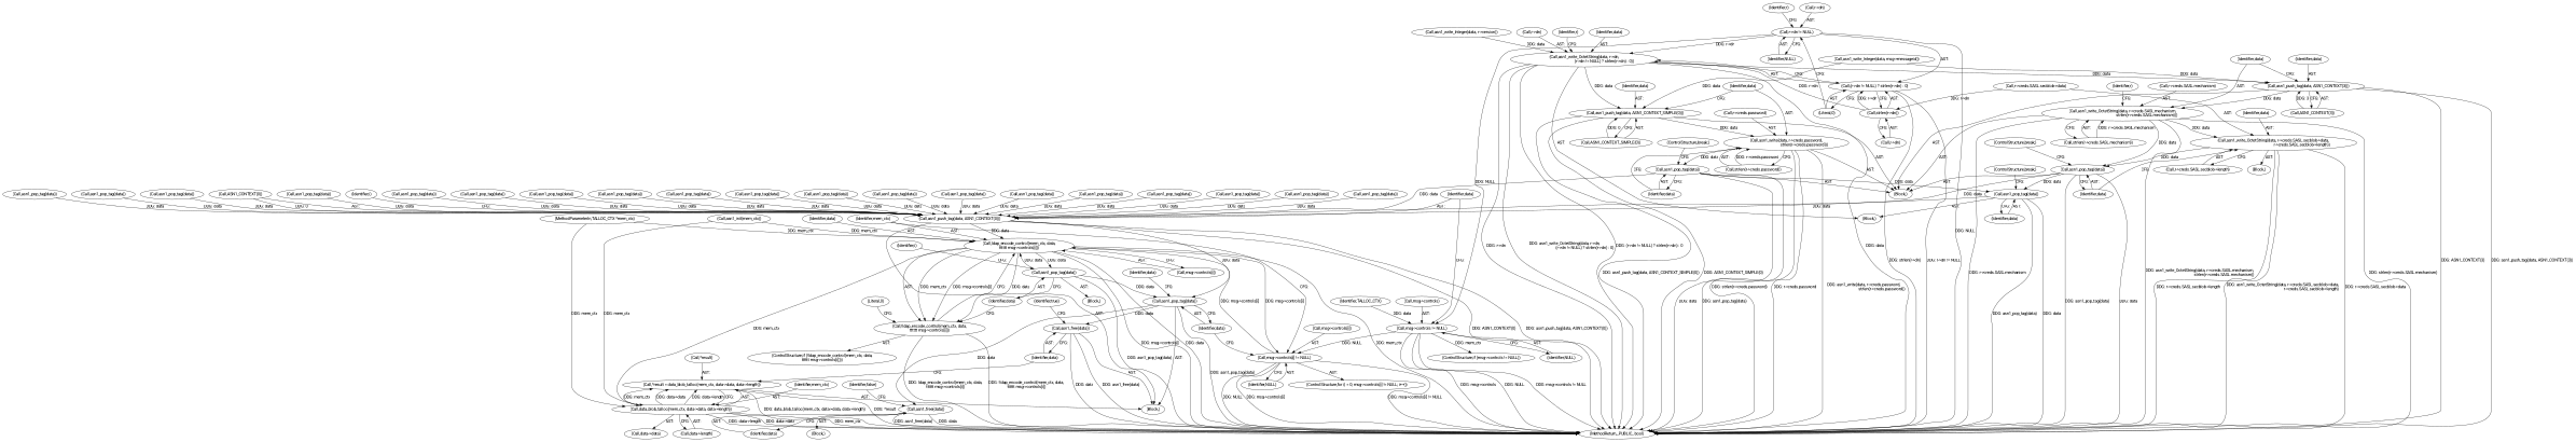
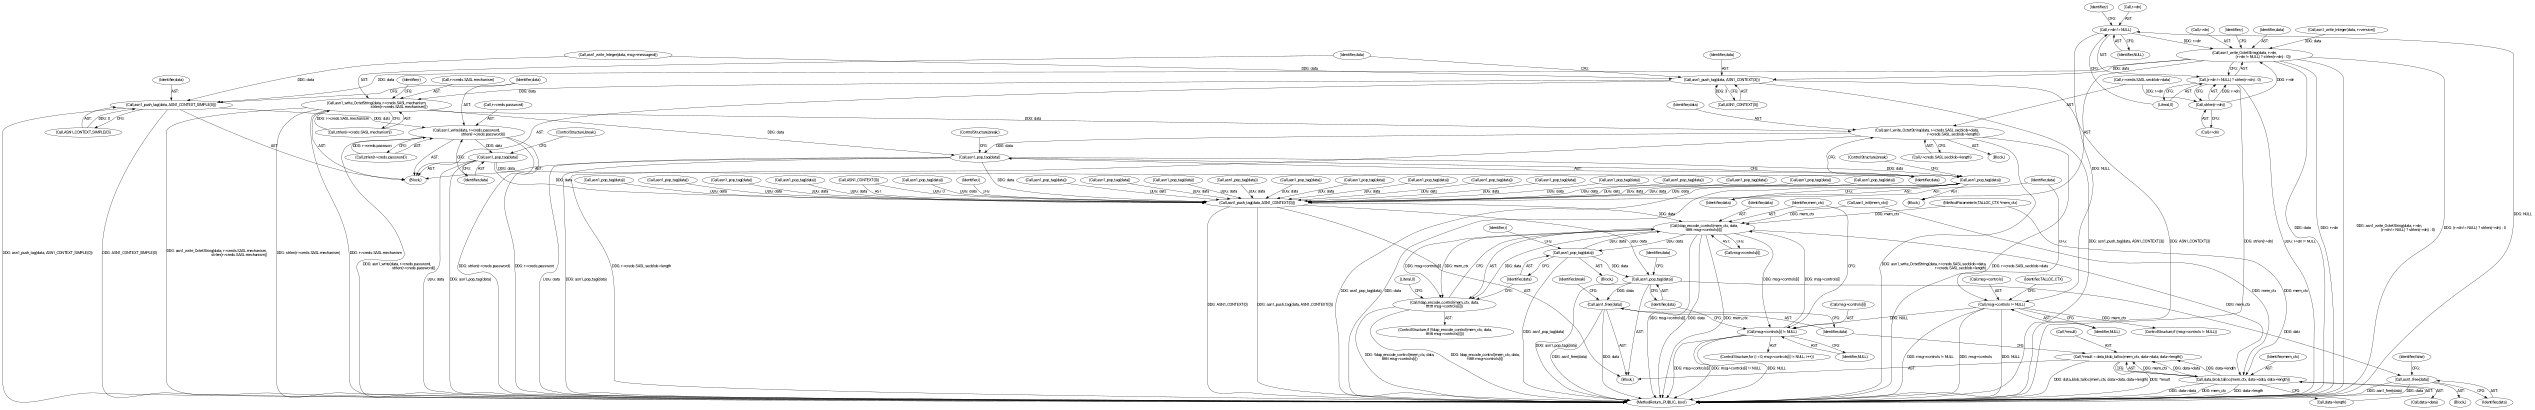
  digraph {
    fontname=Roboto
    node [fontname=Roboto]
    edge [fontname=Roboto]
    n1 [label="(Call,r->dn != NULL)"]
    n2 [label="(Call,asn1_write_OctetString(data, r->dn,\n                                      (r->dn != NULL) ? strlen(r->dn) : 0))"]
    n3 [label="(Call,(r->dn != NULL) ? strlen(r->dn) : 0)"]
    n4 [label="(Call,msg->controls != NULL)"]
    n5 [label="(MethodReturn,_PUBLIC_ bool)"]
    n6 [label="(Identifier,NULL)"]
    n7 [label="(Call,asn1_push_tag(data, ASN1_CONTEXT_SIMPLE(0)))"]
    n8 [label="(Call,asn1_push_tag(data, ASN1_CONTEXT(3)))"]
    n9 [label="(Block,)"]
    n10 [label="(Call,strlen(r->dn))"]
    n11 [label="(Call,r->dn)"]
    n12 [label="(Literal,0)"]
    n13 [label="(Call,msg->controls[i] != NULL)"]
    n14 [label="(Identifier,NULL)"]
    n15 [label="(ControlStructure,if (msg->controls != NULL))"]
    n16 [label="(Call,asn1_write(data, r->creds.password,\n                                  strlen(r->creds.password)))"]
    n17 [label="(Call,ASN1_CONTEXT_SIMPLE(0))"]
    n18 [label="(Block,)"]
    n19 [label="(Call,asn1_write_OctetString(data, r->creds.SASL.mechanism,\n                                              strlen(r->creds.SASL.mechanism)))"]
    n20 [label="(Call,ASN1_CONTEXT(3))"]
    n21 [label="(Call,asn1_pop_tag(data))"]
    n22 [label="(Call,strlen(r->creds.password))"]
    n23 [label="(Call,asn1_pop_tag(data))"]
    n24 [label="(Call,asn1_push_tag(data, ASN1_CONTEXT(0)))"]
    n25 [label="(Identifier,data)"]
    n26 [label="(Identifier,data)"]
    n27 [label="(Call,ldap_encode_control(mem_ctx, data,\n\t\t\t\t\t\t msg->controls[i]))"]
    n28 [label="(Call,asn1_pop_tag(data))"]
    n29 [label="(Block,)"]
    n30 [label="(Call,!ldap_encode_control(mem_ctx, data,\n\t\t\t\t\t\t msg->controls[i]))"]
    n31 [label="(Call,asn1_pop_tag(data))"]
    n32 [label="(Call,data_blob_talloc(mem_ctx, data->data, data->length))"]
    n33 [label="(Call,msg->controls[i])"]
    n34 [label="(Call,asn1_free(data))"]
    n35 [label="(Call,asn1_free(data))"]
    n36 [label="(Identifier,data)"]
    n37 [label="(Call,ASN1_CONTEXT(0))"]
    n38 [label="(ControlStructure,for (i = 0; msg->controls[i] != NULL; i++))"]
    n39 [label="(Identifier,NULL)"]
    n40 [label="(ControlStructure,if (!ldap_encode_control(mem_ctx, data,\n\t\t\t\t\t\t msg->controls[i])))"]
    n41 [label="(Identifier,data)"]
    n42 [label="(Block,)"]
    n43 [label="(Call,*result = data_blob_talloc(mem_ctx, data->data, data->length))"]
    n44 [label="(Call,data->length)"]
    n45 [label="(Call,data->data)"]
    n46 [label="(Block,)"]
    n47 [label="(Identifier,data)"]
    n48 [label="(Identifier,data)"]
    n49 [label="(Call,asn1_write_OctetString(data, r->creds.SASL.secblob->data,\n                                                      r->creds.SASL.secblob->length))"]
    n50 [label="(Call,asn1_pop_tag(data))"]
    n51 [label="(Call,strlen(r->creds.SASL.mechanism))"]
    n52 [label="(Call,r->creds.SASL.secblob->length)"]
    n53 [label="(Block,)"]
    n54 [label="(Identifier,data)"]
    n55 [label="(Identifier,i)"]
    n56 [label="(Call,asn1_pop_tag(data))"]
    n57 [label="(Identifier,r)"]
    n58 [label="(Identifier,data)"]
    n59 [label="(Literal,0)"]
    n60 [label="(Call,msg->controls)"]
    n61 [label="(ControlStructure,break;)"]
    n62 [label="(Identifier,TALLOC_CTX)"]
    n63 [label="(Identifier,i)"]
    n64 [label="(Call,asn1_pop_tag(data))"]
    n65 [label="(Call,asn1_pop_tag(data))"]
    n66 [label="(Call,asn1_write_Integer(data, r->version))"]
    n67 [label="(Call,asn1_pop_tag(data))"]
    n68 [label="(Call,asn1_pop_tag(data))"]
    n69 [label="(Call,asn1_pop_tag(data))"]
    n70 [label="(Identifier,mem_ctx)"]
    n71 [label="(Call,asn1_pop_tag(data))"]
    n72 [label="(Call,asn1_init(mem_ctx))"]
    n73 [label="(Call,asn1_pop_tag(data))"]
    n74 [label="(Call,*result)"]
    n75 [label="(Identifier,data)"]
    n76 [label="(MethodParameterIn,TALLOC_CTX *mem_ctx)"]
    n77 [label="(Call,msg->controls[i])"]
    n78 [label="(Call,asn1_pop_tag(data))"]
    n79 [label="(Identifier,data)"]
    n80 [label="(Call,asn1_pop_tag(data))"]
    n81 [label="(ControlStructure,break;)"]
    n82 [label="(Call,r->creds.SASL.secblob->data)"]
    n83 [label="(Call,asn1_pop_tag(data))"]
    n84 [label="(Call,asn1_pop_tag(data))"]
    n85 [label="(Identifier,data)"]
    n86 [label="(Identifier,false)"]
    n87 [label="(Call,asn1_pop_tag(data))"]
    n88 [label="(Call,asn1_pop_tag(data))"]
    n89 [label="(Call,asn1_pop_tag(data))"]
    n90 [label="(Call,asn1_pop_tag(data))"]
    n91 [label="(Call,r->dn)"]
    n92 [label="(Identifier,r)"]
    n93 [label="(Call,r->creds.SASL.mechanism)"]
    n94 [label="(Call,r->creds.password)"]
-   n95 [label="(Identifier,true)"]
+   n95 [label="(Identifier,break)"]
    n96 [label="(Call,asn1_pop_tag(data))"]
    n97 [label="(Identifier,r)"]
    n98 [label="(Call,asn1_pop_tag(data))"]
    n99 [label="(Identifier,data)"]
    n100 [label="(Identifier,mem_ctx)"]
    n101 [label="(Identifier,data)"]
    n102 [label="(ControlStructure,break;)"]
    n103 [label="(Identifier,data)"]
    n104 [label="(Identifier,data)"]
    n105 [label="(Identifier,data)"]
    n106 [label="(Call,asn1_pop_tag(data))"]
    n107 [label="(Call,asn1_write_Integer(data, msg->messageid))"]
    n108 [label="(Call,r->dn)"]
    n1 -> n2 [label="DDG: r->dn"]
    n1 -> n3 [label="AST: "]
    n1 -> n4 [label="DDG: NULL"]
-   n1 -> n5 [label="DDG: NULL"]
+   n5 -> n1 [label="DDG: NULL"]
    n1 -> n6 [label="CFG: "]
    n2 -> n3 [label="CFG: "]
    n2 -> n5 [label="DDG: data"]
    n2 -> n5 [label="DDG: r->dn"]
    n2 -> n5 [label="DDG: asn1_write_OctetString(data, r->dn,\n                                      (r->dn != NULL) ? strlen(r->dn) : 0)"]
    n2 -> n5 [label="DDG: (r->dn != NULL) ? strlen(r->dn) : 0"]
    n2 -> n7 [label="DDG: data"]
    n2 -> n8 [label="DDG: data"]
    n2 -> n9 [label="AST: "]
    n3 -> n2 [label="AST: "]
    n3 -> n5 [label="DDG: strlen(r->dn)"]
    n3 -> n5 [label="DDG: r->dn != NULL"]
    n3 -> n10 [label="CFG: "]
    n3 -> n12 [label="CFG: "]
    n4 -> n5 [label="DDG: msg->controls"]
    n4 -> n5 [label="DDG: NULL"]
    n4 -> n5 [label="DDG: msg->controls != NULL"]
    n4 -> n13 [label="DDG: NULL"]
    n4 -> n14 [label="CFG: "]
    n4 -> n15 [label="DDG: mem_ctx"]
    n6 -> n1 [label="AST: "]
    n7 -> n5 [label="DDG: asn1_push_tag(data, ASN1_CONTEXT_SIMPLE(0))"]
    n7 -> n5 [label="DDG: ASN1_CONTEXT_SIMPLE(0)"]
    n7 -> n16 [label="DDG: data"]
    n7 -> n17 [label="CFG: "]
    n7 -> n18 [label="AST: "]
    n8 -> n5 [label="DDG: ASN1_CONTEXT(3)"]
    n8 -> n5 [label="DDG: asn1_push_tag(data, ASN1_CONTEXT(3))"]
    n8 -> n18 [label="AST: "]
    n8 -> n19 [label="DDG: data"]
    n8 -> n20 [label="CFG: "]
    n10 -> n2 [label="DDG: r->dn"]
    n10 -> n3 [label="AST: "]
    n10 -> n3 [label="DDG: r->dn"]
    n10 -> n11 [label="CFG: "]
    n11 -> n10 [label="AST: "]
    n12 -> n1 [label="CFG: "]
    n12 -> n3 [label="AST: "]
    n13 -> n5 [label="DDG: NULL"]
    n13 -> n5 [label="DDG: msg->controls[i]"]
    n13 -> n5 [label="DDG: msg->controls[i] != NULL"]
    n13 -> n27 [label="DDG: msg->controls[i]"]
    n13 -> n38 [label="AST: "]
    n13 -> n39 [label="CFG: "]
    n14 -> n4 [label="AST: "]
    n16 -> n5 [label="DDG: asn1_write(data, r->creds.password,\n                                  strlen(r->creds.password))"]
    n16 -> n5 [label="DDG: strlen(r->creds.password)"]
    n16 -> n5 [label="DDG: r->creds.password"]
    n16 -> n18 [label="AST: "]
    n16 -> n21 [label="DDG: data"]
    n16 -> n22 [label="CFG: "]
    n17 -> n7 [label="AST: "]
    n17 -> n7 [label="DDG: 0"]
    n19 -> n5 [label="DDG: asn1_write_OctetString(data, r->creds.SASL.mechanism,\n                                              strlen(r->creds.SASL.mechanism))"]
    n19 -> n5 [label="DDG: strlen(r->creds.SASL.mechanism)"]
    n19 -> n5 [label="DDG: r->creds.SASL.mechanism"]
    n19 -> n18 [label="AST: "]
    n19 -> n49 [label="DDG: data"]
    n19 -> n50 [label="DDG: data"]
    n19 -> n51 [label="CFG: "]
    n20 -> n8 [label="AST: "]
    n20 -> n8 [label="DDG: 3"]
    n21 -> n5 [label="DDG: asn1_pop_tag(data)"]
    n21 -> n5 [label="DDG: data"]
    n21 -> n18 [label="AST: "]
    n21 -> n23 [label="DDG: data"]
    n21 -> n24 [label="DDG: data"]
    n21 -> n25 [label="CFG: "]
    n22 -> n16 [label="AST: "]
    n22 -> n16 [label="DDG: r->creds.password"]
    n23 -> n5 [label="DDG: asn1_pop_tag(data)"]
    n23 -> n5 [label="DDG: data"]
    n23 -> n9 [label="AST: "]
    n23 -> n24 [label="DDG: data"]
    n23 -> n26 [label="CFG: "]
    n24 -> n5 [label="DDG: ASN1_CONTEXT(0)"]
    n24 -> n5 [label="DDG: asn1_push_tag(data, ASN1_CONTEXT(0))"]
    n24 -> n27 [label="DDG: data"]
    n24 -> n28 [label="DDG: data"]
    n24 -> n29 [label="AST: "]
    n25 -> n16 [label="CFG: "]
    n25 -> n21 [label="AST: "]
    n26 -> n23 [label="AST: "]
    n27 -> n5 [label="DDG: msg->controls[i]"]
    n27 -> n5 [label="DDG: data"]
    n27 -> n5 [label="DDG: mem_ctx"]
    n27 -> n13 [label="DDG: msg->controls[i]"]
    n27 -> n30 [label="AST: "]
    n27 -> n30 [label="DDG: mem_ctx"]
    n27 -> n30 [label="DDG: data"]
    n27 -> n30 [label="DDG: msg->controls[i]"]
    n27 -> n31 [label="DDG: data"]
    n27 -> n32 [label="DDG: mem_ctx"]
    n27 -> n33 [label="CFG: "]
    n28 -> n5 [label="DDG: asn1_pop_tag(data)"]
    n28 -> n29 [label="AST: "]
    n28 -> n34 [label="DDG: data"]
    n28 -> n35 [label="DDG: data"]
    n28 -> n36 [label="CFG: "]
    n30 -> n5 [label="DDG: !ldap_encode_control(mem_ctx, data,\n\t\t\t\t\t\t msg->controls[i])"]
    n30 -> n5 [label="DDG: ldap_encode_control(mem_ctx, data,\n\t\t\t\t\t\t msg->controls[i])"]
    n30 -> n27 [label="CFG: "]
    n30 -> n40 [label="AST: "]
    n31 -> n5 [label="DDG: asn1_pop_tag(data)"]
    n31 -> n27 [label="DDG: data"]
    n31 -> n28 [label="DDG: data"]
    n31 -> n41 [label="CFG: "]
    n31 -> n42 [label="AST: "]
    n32 -> n5 [label="DDG: data->length"]
    n32 -> n5 [label="DDG: data->data"]
    n32 -> n5 [label="DDG: mem_ctx"]
    n32 -> n43 [label="AST: "]
    n32 -> n43 [label="DDG: mem_ctx"]
    n32 -> n43 [label="DDG: data->data"]
    n32 -> n43 [label="DDG: data->length"]
    n32 -> n44 [label="CFG: "]
    n32 -> n45 [label="AST: "]
    n33 -> n27 [label="AST: "]
    n34 -> n5 [label="DDG: asn1_free(data)"]
    n34 -> n5 [label="DDG: data"]
    n34 -> n46 [label="AST: "]
    n34 -> n47 [label="CFG: "]
    n35 -> n5 [label="DDG: asn1_free(data)"]
    n35 -> n5 [label="DDG: data"]
    n35 -> n29 [label="AST: "]
    n35 -> n48 [label="CFG: "]
    n36 -> n13 [label="CFG: "]
    n36 -> n28 [label="AST: "]
    n37 -> n24 [label="AST: "]
    n37 -> n24 [label="DDG: 0"]
    n39 -> n13 [label="AST: "]
    n41 -> n30 [label="CFG: "]
    n41 -> n31 [label="AST: "]
    n43 -> n5 [label="DDG: data_blob_talloc(mem_ctx, data->data, data->length)"]
    n43 -> n5 [label="DDG: *result"]
    n43 -> n29 [label="AST: "]
    n43 -> n32 [label="CFG: "]
    n44 -> n32 [label="AST: "]
    n47 -> n34 [label="AST: "]
    n48 -> n35 [label="AST: "]
    n48 -> n43 [label="CFG: "]
    n49 -> n5 [label="DDG: r->creds.SASL.secblob->length"]
    n49 -> n5 [label="DDG: asn1_write_OctetString(data, r->creds.SASL.secblob->data,\n                                                      r->creds.SASL.secblob->length)"]
    n49 -> n5 [label="DDG: r->creds.SASL.secblob->data"]
    n49 -> n50 [label="DDG: data"]
    n49 -> n52 [label="CFG: "]
    n49 -> n53 [label="AST: "]
    n50 -> n5 [label="DDG: data"]
    n50 -> n5 [label="DDG: asn1_pop_tag(data)"]
    n50 -> n18 [label="AST: "]
    n50 -> n23 [label="DDG: data"]
    n50 -> n24 [label="DDG: data"]
    n50 -> n54 [label="CFG: "]
    n51 -> n19 [label="AST: "]
    n51 -> n19 [label="DDG: r->creds.SASL.mechanism"]
    n52 -> n49 [label="AST: "]
    n54 -> n49 [label="CFG: "]
    n54 -> n50 [label="AST: "]
    n55 -> n31 [label="CFG: "]
    n56 -> n24 [label="DDG: data"]
    n57 -> n1 [label="CFG: "]
    n58 -> n7 [label="CFG: "]
    n58 -> n16 [label="AST: "]
    n59 -> n30 [label="CFG: "]
    n60 -> n4 [label="AST: "]
    n61 -> n21 [label="CFG: "]
-   n62 -> n4 [label="DDG: data"]
+   n62 -> n4 [label="CFG: "]
    n63 -> n24 [label="CFG: "]
    n64 -> n24 [label="DDG: data"]
    n65 -> n24 [label="DDG: data"]
    n66 -> n2 [label="DDG: data"]
    n67 -> n24 [label="DDG: data"]
    n68 -> n24 [label="DDG: data"]
    n69 -> n24 [label="DDG: data"]
    n70 -> n13 [label="CFG: "]
    n70 -> n27 [label="AST: "]
    n71 -> n24 [label="DDG: data"]
    n72 -> n27 [label="DDG: mem_ctx"]
    n72 -> n32 [label="DDG: mem_ctx"]
    n73 -> n24 [label="DDG: data"]
    n74 -> n43 [label="AST: "]
    n75 -> n4 [label="CFG: "]
    n75 -> n24 [label="AST: "]
    n76 -> n27 [label="DDG: mem_ctx"]
    n76 -> n32 [label="DDG: mem_ctx"]
    n77 -> n13 [label="AST: "]
    n78 -> n24 [label="DDG: data"]
    n79 -> n49 [label="AST: "]
    n80 -> n24 [label="DDG: data"]
    n81 -> n50 [label="CFG: "]
    n82 -> n10 [label="DDG: r->dn"]
    n82 -> n49 [label="AST: "]
    n83 -> n24 [label="DDG: data"]
    n84 -> n24 [label="DDG: data"]
    n85 -> n8 [label="CFG: "]
    n85 -> n19 [label="AST: "]
    n86 -> n34 [label="CFG: "]
    n87 -> n24 [label="DDG: data"]
    n88 -> n24 [label="DDG: data"]
    n89 -> n24 [label="DDG: data"]
    n90 -> n24 [label="DDG: data"]
    n91 -> n2 [label="AST: "]
    n92 -> n19 [label="CFG: "]
    n93 -> n19 [label="AST: "]
    n94 -> n16 [label="AST: "]
    n95 -> n35 [label="CFG: "]
    n96 -> n24 [label="DDG: data"]
    n97 -> n2 [label="CFG: "]
    n98 -> n24 [label="DDG: data"]
    n99 -> n27 [label="AST: "]
    n100 -> n32 [label="AST: "]
    n101 -> n2 [label="AST: "]
    n102 -> n23 [label="CFG: "]
    n103 -> n8 [label="AST: "]
    n104 -> n28 [label="CFG: "]
    n105 -> n7 [label="AST: "]
    n106 -> n24 [label="DDG: data"]
    n107 -> n7 [label="DDG: data"]
    n107 -> n8 [label="DDG: data"]
    n108 -> n1 [label="AST: "]
  }
